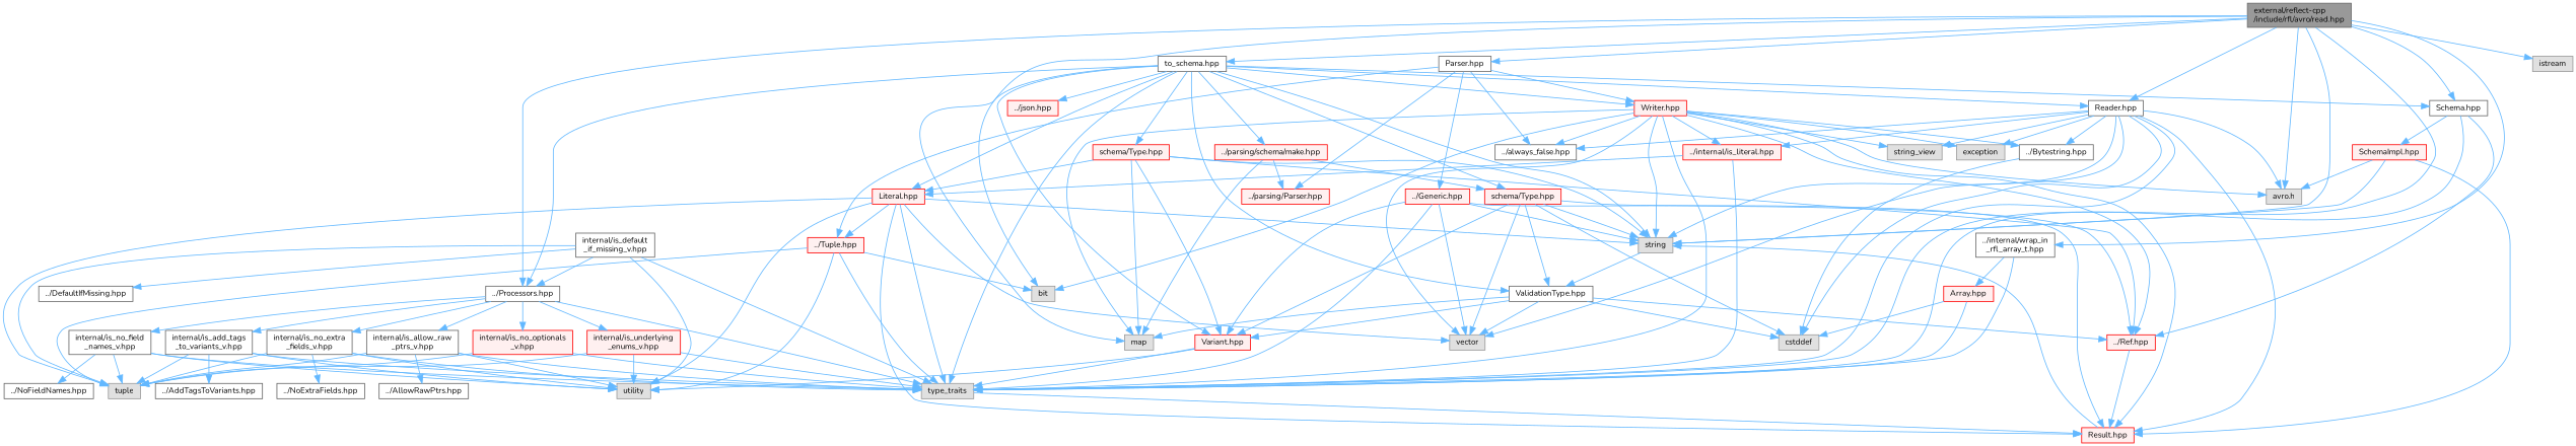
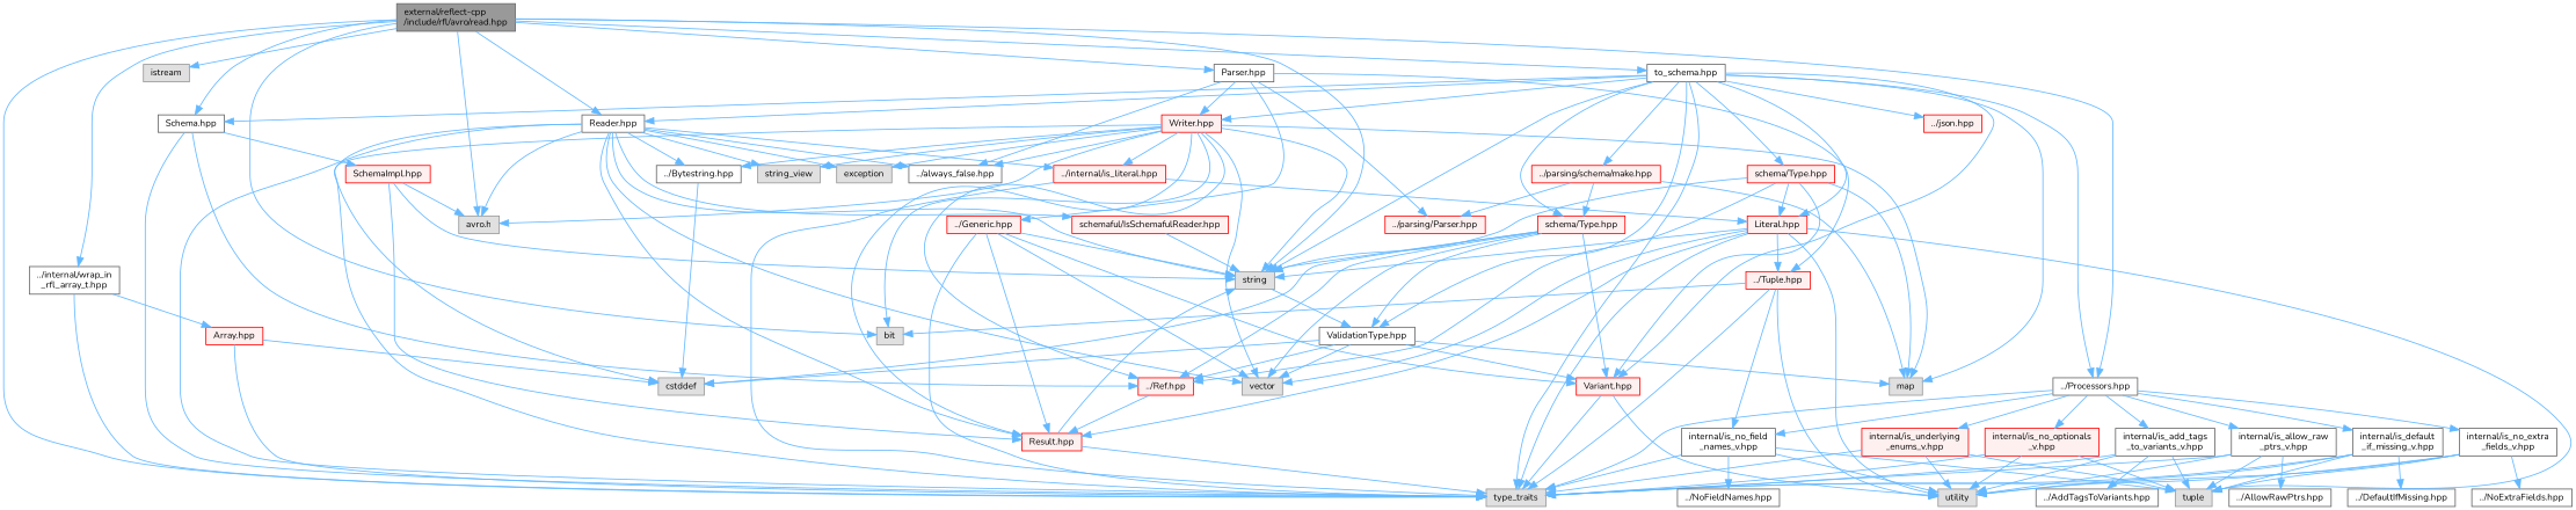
  digraph {
    fontname=Nunito
    node [color=grey40 fillcolor=white fontname=Nunito fontsize=10 shape=box style=filled]
    edge [color=steelblue1 fontname=Nunito fontsize=10 labelfontname=Helvetica labelfontsize=10 style=solid]
    n1 [color=gray40 fillcolor=grey60 fontcolor=black height=0.2 label="external/reflect-cpp\l/include/rfl/avro/read.hpp" width=0.4]
    n2 [color=grey60 fillcolor="#E0E0E0" height=0.2 label="avro.h" width=0.4]
    n3 [color=grey60 fillcolor="#E0E0E0" height=0.2 label=bit width=0.4]
    n4 [color=grey60 fillcolor="#E0E0E0" height=0.2 label=istream width=0.4]
    n5 [color=grey60 fillcolor="#E0E0E0" height=0.2 label=string width=0.4]
    n6 [color=grey60 fillcolor="#E0E0E0" height=0.2 label=type_traits width=0.4]
    n7 [height=0.2 label="../Processors.hpp" width=0.4]
    n8 [height=0.2 label="../internal/wrap_in\l_rfl_array_t.hpp" width=0.4]
    n9 [height=0.2 label="Parser.hpp" width=0.4]
    n10 [height=0.2 label="Reader.hpp" width=0.4]
    n11 [height=0.2 label="Schema.hpp" width=0.4]
    n12 [height=0.2 label="to_schema.hpp" width=0.4]
    n13 [height=0.2 label="ValidationType.hpp" width=0.4]
    n14 [height=0.2 label="internal/is_add_tags\l_to_variants_v.hpp" width=0.4]
    n15 [height=0.2 label="internal/is_allow_raw\l_ptrs_v.hpp" width=0.4]
    n16 [height=0.2 label="internal/is_default\l_if_missing_v.hpp" width=0.4]
    n17 [height=0.2 label="internal/is_no_extra\l_fields_v.hpp" width=0.4]
    n18 [height=0.2 label="internal/is_no_field\l_names_v.hpp" width=0.4]
    n19 [color=red fillcolor="#FFF0F0" height=0.2 label="internal/is_no_optionals\l_v.hpp" width=0.4]
    n20 [color=red fillcolor="#FFF0F0" height=0.2 label="internal/is_underlying\l_enums_v.hpp" width=0.4]
    n21 [color=red fillcolor="#FFF0F0" height=0.2 label="Array.hpp" width=0.4]
    n22 [color=red fillcolor="#FFF0F0" height=0.2 label="../Generic.hpp" width=0.4]
    n23 [color=red fillcolor="#FFF0F0" height=0.2 label="../Tuple.hpp" width=0.4]
    n24 [height=0.2 label="../always_false.hpp" width=0.4]
    n25 [color=red fillcolor="#FFF0F0" height=0.2 label="../parsing/Parser.hpp" width=0.4]
    n26 [color=red fillcolor="#FFF0F0" height=0.2 label="Writer.hpp" width=0.4]
    n27 [color=grey60 fillcolor="#E0E0E0" height=0.2 label=cstddef width=0.4]
    n28 [color=grey60 fillcolor="#E0E0E0" height=0.2 label=vector width=0.4]
    n29 [color=red fillcolor="#FFF0F0" height=0.2 label="Result.hpp" width=0.4]
    n30 [color=grey60 fillcolor="#E0E0E0" height=0.2 label=exception width=0.4]
    n31 [color=grey60 fillcolor="#E0E0E0" height=0.2 label=string_view width=0.4]
    n32 [height=0.2 label="../Bytestring.hpp" width=0.4]
    n33 [color=red fillcolor="#FFF0F0" height=0.2 label="../internal/is_literal.hpp" width=0.4]
+   n34 [color=red fillcolor="#FFF0F0" height=0.2 label="schemaful/IsSchemafulReader.hpp" width=0.4]
    n35 [color=red fillcolor="#FFF0F0" height=0.2 label="../Ref.hpp" width=0.4]
    n36 [color=red fillcolor="#FFF0F0" height=0.2 label="SchemaImpl.hpp" width=0.4]
    n37 [color=red fillcolor="#FFF0F0" height=0.2 label="Variant.hpp" width=0.4]
    n38 [color=red fillcolor="#FFF0F0" height=0.2 label="Literal.hpp" width=0.4]
    n39 [color=grey60 fillcolor="#E0E0E0" height=0.2 label=map width=0.4]
    n40 [color=red fillcolor="#FFF0F0" height=0.2 label="../json.hpp" width=0.4]
    n41 [color=red fillcolor="#FFF0F0" height=0.2 label="schema/Type.hpp" width=0.4]
    n42 [color=red fillcolor="#FFF0F0" height=0.2 label="../parsing/schema/make.hpp" width=0.4]
    n43 [color=red fillcolor="#FFF0F0" height=0.2 label="schema/Type.hpp" width=0.4]
    n44 [color=grey60 fillcolor="#E0E0E0" height=0.2 label=tuple width=0.4]
    n45 [color=grey60 fillcolor="#E0E0E0" height=0.2 label=utility width=0.4]
    n46 [height=0.2 label="../AddTagsToVariants.hpp" width=0.4]
    n47 [height=0.2 label="../AllowRawPtrs.hpp" width=0.4]
    n48 [height=0.2 label="../DefaultIfMissing.hpp" width=0.4]
    n49 [height=0.2 label="../NoExtraFields.hpp" width=0.4]
    n50 [height=0.2 label="../NoFieldNames.hpp" width=0.4]
    n1 -> n2
    n1 -> n3
    n1 -> n4
    n1 -> n5
    n1 -> n6
    n1 -> n7
    n1 -> n8
    n1 -> n9
    n1 -> n10
    n1 -> n11
    n1 -> n12
    n5 -> n13
    n7 -> n6
    n7 -> n14
    n7 -> n15
-   n16 -> n7
+   n7 -> n16
    n7 -> n17
    n7 -> n18
    n7 -> n19
    n7 -> n20
    n8 -> n6
    n8 -> n21
    n9 -> n22
    n9 -> n23
    n9 -> n24
    n9 -> n25
    n9 -> n26
    n10 -> n2
    n10 -> n5
    n10 -> n6
    n10 -> n24
    n10 -> n27
    n10 -> n28
    n10 -> n29
    n10 -> n30
    n10 -> n31
    n10 -> n32
    n10 -> n33
+   n10 -> n34
    n11 -> n6
    n11 -> n35
    n11 -> n36
    n12 -> n5
    n12 -> n6
    n12 -> n7
    n12 -> n10
    n12 -> n11
    n12 -> n13
    n12 -> n26
    n12 -> n37
    n12 -> n38
    n12 -> n39
    n12 -> n40
    n12 -> n41
    n12 -> n42
    n12 -> n43
    n13 -> n27
    n13 -> n28
    n13 -> n35
    n13 -> n37
    n13 -> n39
    n14 -> n6
    n14 -> n44
    n14 -> n45
    n14 -> n46
    n15 -> n6
    n15 -> n44
    n15 -> n45
    n15 -> n47
    n16 -> n6
    n16 -> n44
    n16 -> n45
    n16 -> n48
    n17 -> n6
    n17 -> n44
    n17 -> n45
    n17 -> n49
    n18 -> n6
    n18 -> n44
    n18 -> n45
    n18 -> n50
    n19 -> n6
    n19 -> n44
+   n19 -> n45
    n20 -> n6
    n20 -> n44
    n20 -> n45
    n21 -> n6
    n21 -> n27
    n22 -> n5
    n22 -> n6
    n22 -> n28
    n22 -> n29
    n22 -> n37
    n23 -> n3
    n23 -> n6
-   n23 -> n44
+   n23 -> n18
    n23 -> n45
    n26 -> n2
    n26 -> n3
    n26 -> n5
    n26 -> n6
    n26 -> n24
    n26 -> n28
    n26 -> n29
    n26 -> n30
    n26 -> n31
    n26 -> n32
    n26 -> n33
    n26 -> n35
    n26 -> n39
    n29 -> n5
-   n6 -> n29
+   n29 -> n6
    n32 -> n27
    n33 -> n6
    n33 -> n38
+   n34 -> n5
    n35 -> n29
    n36 -> n2
    n36 -> n5
    n36 -> n29
    n37 -> n6
    n37 -> n45
    n38 -> n5
    n38 -> n6
    n38 -> n23
    n38 -> n28
    n38 -> n29
    n38 -> n44
    n38 -> n45
    n41 -> n5
    n41 -> n13
    n41 -> n27
    n41 -> n28
    n41 -> n35
    n41 -> n37
    n42 -> n25
    n42 -> n39
    n42 -> n41
    n43 -> n5
    n43 -> n35
    n43 -> n37
    n43 -> n38
    n43 -> n39
  }
